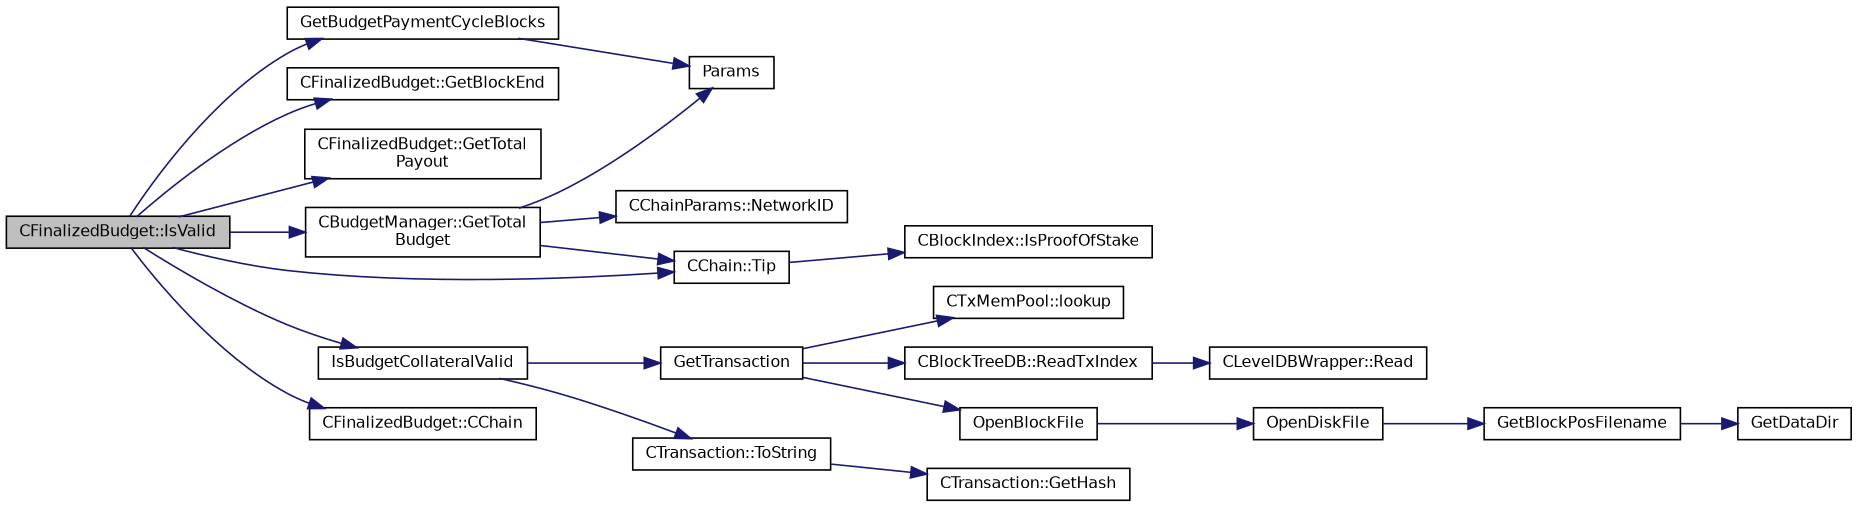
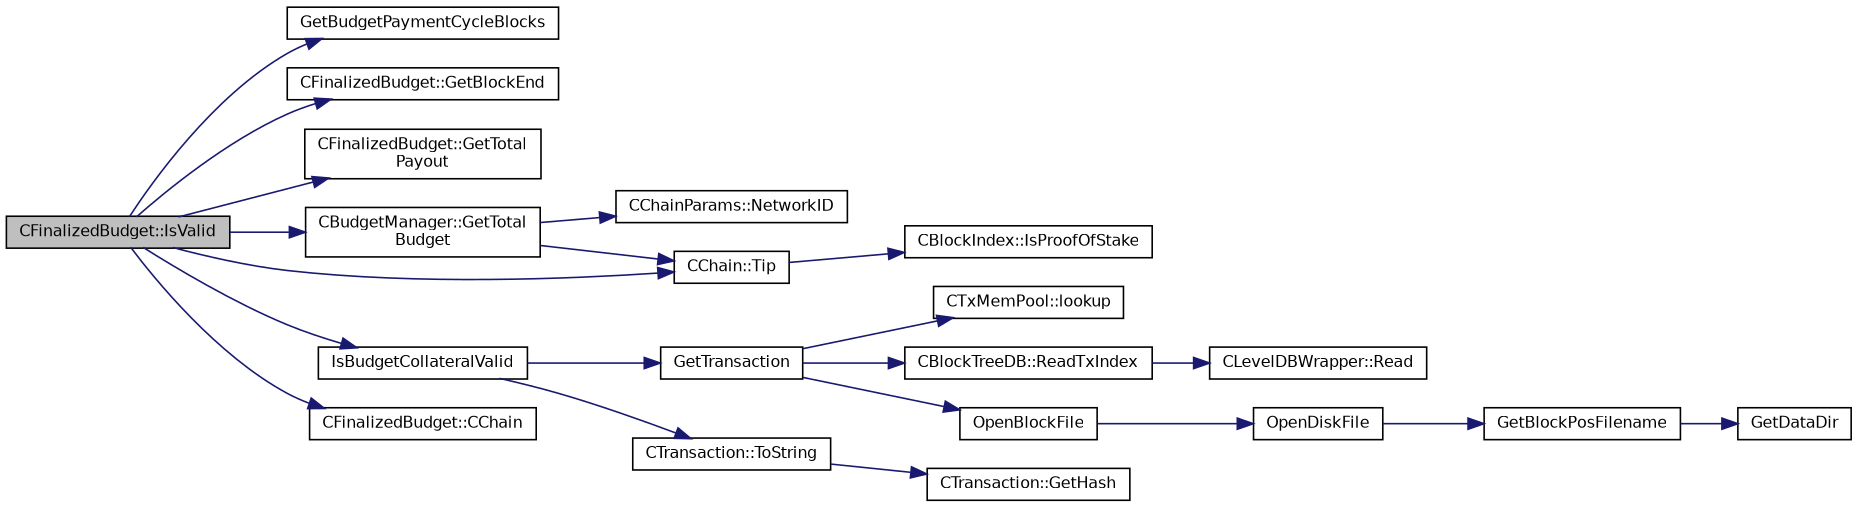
  digraph {
    rankdir=LR
    node [color=black fillcolor=white fontname=Helvetica fontsize=10 shape=record style=filled]
    edge [color=midnightblue fontname=Helvetica fontsize=10 labelfontname=Helvetica labelfontsize=10 style=solid]
    n1 [fillcolor=grey75 fontcolor=black height=0.2 label="CFinalizedBudget::IsValid" width=0.4]
    n2 [height=0.2 label=GetBudgetPaymentCycleBlocks width=0.4]
    n3 [height=0.2 label="CFinalizedBudget::GetBlockEnd" width=0.4]
    n4 [height=0.2 label="CFinalizedBudget::GetTotal\lPayout" width=0.4]
    n5 [height=0.2 label="CBudgetManager::GetTotal\lBudget" width=0.4]
    n6 [height=0.2 label="CChain::Tip" width=0.4]
    n7 [height=0.2 label=IsBudgetCollateralValid width=0.4]
    n8 [height=0.2 label="CFinalizedBudget::CChain" width=0.4]
-   n9 [height=0.2 label=Params width=0.4]
    n10 [height=0.2 label="CChainParams::NetworkID" width=0.4]
    n11 [height=0.2 label="CBlockIndex::IsProofOfStake" width=0.4]
    n12 [height=0.2 label=GetTransaction width=0.4]
    n13 [height=0.2 label="CTransaction::ToString" width=0.4]
    n14 [height=0.2 label="CTxMemPool::lookup" width=0.4]
    n15 [height=0.2 label="CBlockTreeDB::ReadTxIndex" width=0.4]
    n16 [height=0.2 label=OpenBlockFile width=0.4]
    n17 [height=0.2 label="CTransaction::GetHash" width=0.4]
    n18 [height=0.2 label="CLevelDBWrapper::Read" width=0.4]
    n19 [height=0.2 label=OpenDiskFile width=0.4]
    n20 [height=0.2 label=GetBlockPosFilename width=0.4]
    n21 [height=0.2 label=GetDataDir width=0.4]
    n1 -> n2
    n1 -> n3
    n1 -> n4
    n1 -> n5
    n1 -> n6
    n1 -> n7
    n1 -> n8
-   n2 -> n9
    n5 -> n6
-   n5 -> n9
    n5 -> n10
    n6 -> n11
    n7 -> n12
    n7 -> n13
    n12 -> n14
    n12 -> n15
    n12 -> n16
    n13 -> n17
    n15 -> n18
    n16 -> n19
    n19 -> n20
    n20 -> n21
  }
